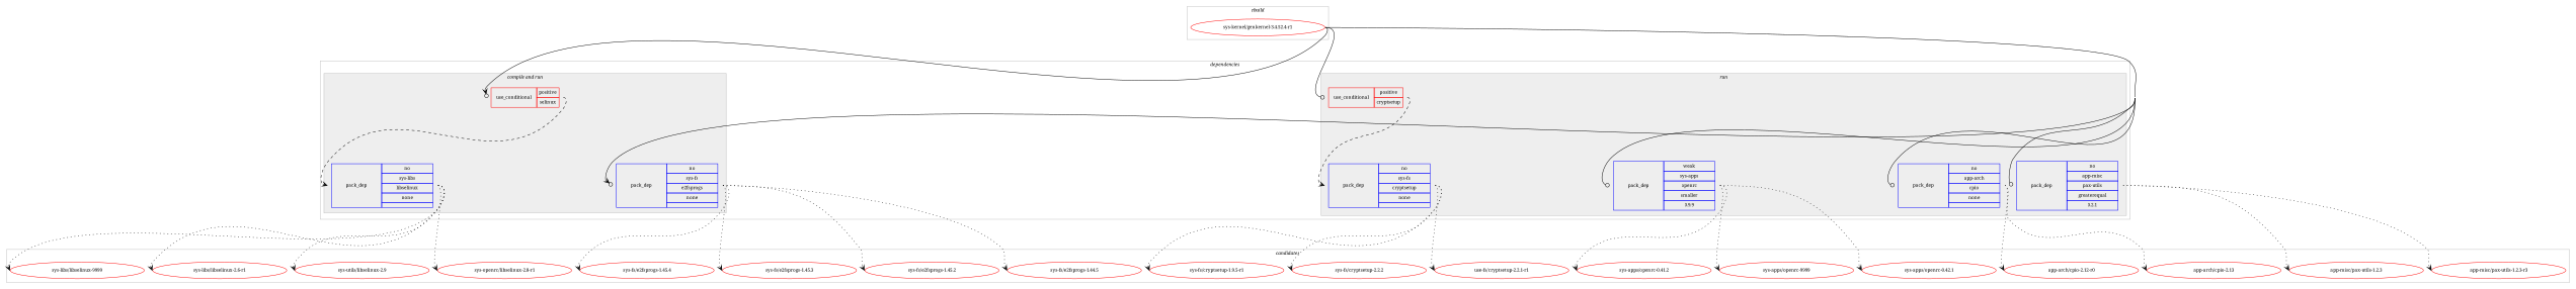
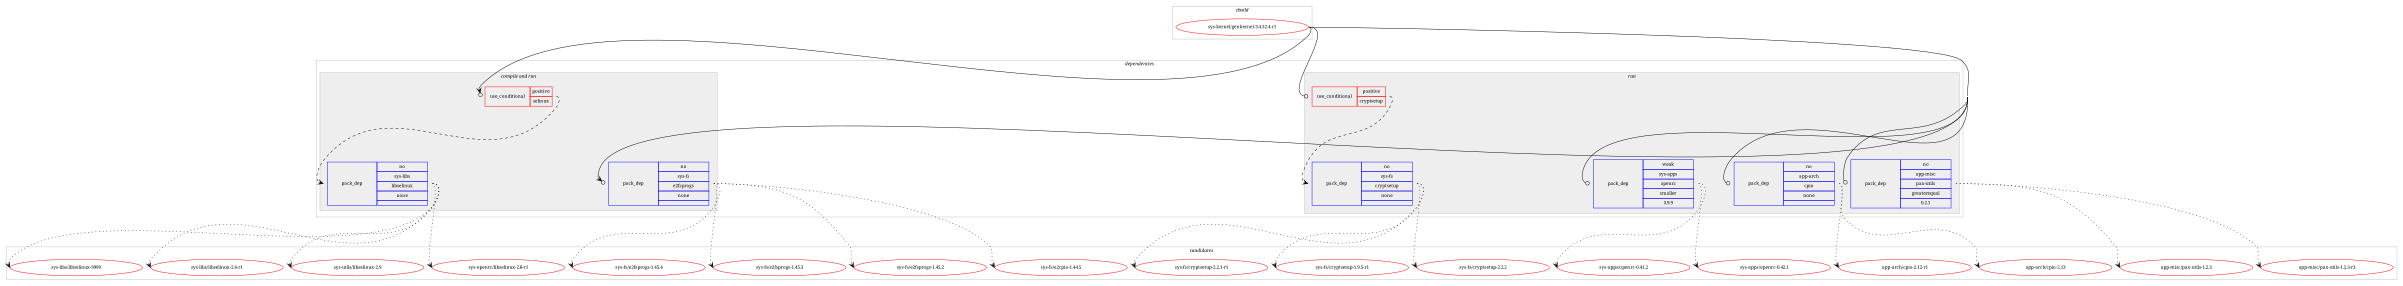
  digraph {
    compound=true
    concentrate=true
    fontname="Noto Serif"
    fontsize=10
    newrank=true
    rankdir=TB
    ranksep=1.5
    node [color=red fontname="Noto Serif" fontsize=10]
    edge [arrowhead=vee fontname="Noto Serif" headport=w style=dotted tailport=e weight=100]
    n1 [label="sys-kernel/genkernel-3.4.52.4-r1" width=4]
    n2 [color=blue label=<<TABLE BORDER="0" CELLBORDER="1" CELLSPACING="0" CELLPADDING="4" WIDTH="220"><TR><TD ROWSPAN="6" CELLPADDING="30">pack_dep</TD></TR><TR><TD WIDTH="110">no</TD></TR><TR><TD>sys-libs</TD></TR><TR><TD>libselinux</TD></TR><TR><TD>none</TD></TR><TR><TD></TD></TR></TABLE>> shape=none]
    n3 [label=<<TABLE BORDER="0" CELLBORDER="1" CELLSPACING="0" CELLPADDING="4"><TR><TD ROWSPAN="3" CELLPADDING="10">use_conditional</TD></TR><TR><TD>positive</TD></TR><TR><TD>selinux</TD></TR></TABLE>> shape=none]
    n4 [color=blue label=<<TABLE BORDER="0" CELLBORDER="1" CELLSPACING="0" CELLPADDING="4" WIDTH="220"><TR><TD ROWSPAN="6" CELLPADDING="30">pack_dep</TD></TR><TR><TD WIDTH="110">no</TD></TR><TR><TD>sys-fs</TD></TR><TR><TD>e2fsprogs</TD></TR><TR><TD>none</TD></TR><TR><TD></TD></TR></TABLE>> shape=none]
    n5 [color=blue label=<<TABLE BORDER="0" CELLBORDER="1" CELLSPACING="0" CELLPADDING="4" WIDTH="220"><TR><TD ROWSPAN="6" CELLPADDING="30">pack_dep</TD></TR><TR><TD WIDTH="110">no</TD></TR><TR><TD>sys-fs</TD></TR><TR><TD>cryptsetup</TD></TR><TR><TD>none</TD></TR><TR><TD></TD></TR></TABLE>> shape=none]
    n6 [label=<<TABLE BORDER="0" CELLBORDER="1" CELLSPACING="0" CELLPADDING="4"><TR><TD ROWSPAN="3" CELLPADDING="10">use_conditional</TD></TR><TR><TD>positive</TD></TR><TR><TD>cryptsetup</TD></TR></TABLE>> shape=none]
    n7 [color=blue label=<<TABLE BORDER="0" CELLBORDER="1" CELLSPACING="0" CELLPADDING="4" WIDTH="220"><TR><TD ROWSPAN="6" CELLPADDING="30">pack_dep</TD></TR><TR><TD WIDTH="110">no</TD></TR><TR><TD>app-arch</TD></TR><TR><TD>cpio</TD></TR><TR><TD>none</TD></TR><TR><TD></TD></TR></TABLE>> shape=none]
    n8 [color=blue label=<<TABLE BORDER="0" CELLBORDER="1" CELLSPACING="0" CELLPADDING="4" WIDTH="220"><TR><TD ROWSPAN="6" CELLPADDING="30">pack_dep</TD></TR><TR><TD WIDTH="110">no</TD></TR><TR><TD>app-misc</TD></TR><TR><TD>pax-utils</TD></TR><TR><TD>greaterequal</TD></TR><TR><TD>0.2.1</TD></TR></TABLE>> shape=none]
    n9 [color=blue label=<<TABLE BORDER="0" CELLBORDER="1" CELLSPACING="0" CELLPADDING="4" WIDTH="220"><TR><TD ROWSPAN="6" CELLPADDING="30">pack_dep</TD></TR><TR><TD WIDTH="110">weak</TD></TR><TR><TD>sys-apps</TD></TR><TR><TD>openrc</TD></TR><TR><TD>smaller</TD></TR><TR><TD>0.9.9</TD></TR></TABLE>> shape=none]
    n10 [label="sys-openrc/libselinux-2.8-r1" width=4]
    n11 [label="sys-utils/libselinux-2.9" width=4]
    n12 [label="sys-libs/libselinux-2.6-r1" width=4]
    n13 [label="sys-libs/libselinux-9999" width=4]
-   n14 [label="sys-fs/e2fsprogs-1.44.5" width=4]
+   n14 [label="sys-fs/e2cpio-1.44.5" width=4]
    n15 [label="sys-fs/e2fsprogs-1.45.2" width=4]
    n16 [label="sys-fs/e2fsprogs-1.45.3" width=4]
    n17 [label="sys-fs/e2fsprogs-1.45.4" width=4]
    n18 [label="sys-fs/cryptsetup-1.9.5-r1" width=4]
-   n19 [label="use-fs/cryptsetup-2.2.1-r1" width=4]
+   n19 [label="sys-fs/cryptsetup-2.2.1-r1" width=4]
    n20 [label="sys-fs/cryptsetup-2.2.2" width=4]
-   n21 [label="app-arch/cpio-2.12-r0" width=4]
+   n21 [label="app-arch/cpio-2.12-r1" width=4]
    n22 [label="app-arch/cpio-2.13" width=4]
    n23 [label="app-misc/pax-utils-1.2.3" width=4]
    n24 [label="app-misc/pax-utils-1.2.3-r3" width=4]
    n25 [label="sys-apps/openrc-0.41.2" width=4]
    n26 [label="sys-apps/openrc-0.42.1" width=4]
-   n27 [label="sys-apps/openrc-9999" width=4]
    subgraph cluster_1 {
      color=gray
      label=<<i>ebuild</i>>
      rank=same
      n1
    }
    subgraph cluster_2 {
      color=gray
      label=<<i>dependencies</i>>
      subgraph cluster_3 {
        color=gray
        fillcolor="#eeeeee"
        label=<<i>compile</i>>
        style=filled
      }
      subgraph cluster_4 {
        color=gray
        fillcolor="#eeeeee"
        label=<<i>compile and run</i>>
        style=filled
        subgraph sub_5 {
          color=gray
          fillcolor="#eeeeee"
          label=<<i>compile and run</i>>
          style=filled
          n3
          subgraph sub_6 {
            color=gray
            fillcolor="#eeeeee"
            label=<<i>compile and run</i>>
            style=filled
            n2
          }
        }
        subgraph sub_7 {
          color=gray
          fillcolor="#eeeeee"
          label=<<i>compile and run</i>>
          style=filled
          n4
        }
      }
      subgraph cluster_8 {
        color=gray
        fillcolor="#eeeeee"
        label=<<i>run</i>>
        style=filled
        subgraph sub_9 {
          color=gray
          fillcolor="#eeeeee"
          label=<<i>run</i>>
          style=filled
          n6
          subgraph sub_10 {
            color=gray
            fillcolor="#eeeeee"
            label=<<i>run</i>>
            style=filled
            n5
          }
        }
        subgraph sub_11 {
          color=gray
          fillcolor="#eeeeee"
          label=<<i>run</i>>
          style=filled
          n7
        }
        subgraph sub_12 {
          color=gray
          fillcolor="#eeeeee"
          label=<<i>run</i>>
          style=filled
          n8
        }
        subgraph sub_13 {
          color=gray
          fillcolor="#eeeeee"
          label=<<i>run</i>>
          style=filled
          n9
        }
      }
    }
    subgraph cluster_14 {
      color=gray
      label=<<i>candidates</i>>
      rank=same
      subgraph sub_15 {
        color=black
        label=<<i>candidates</i>>
        nodesep=1
        rank=same
        n10
        n11
        n12
        n13
      }
      subgraph sub_16 {
        color=black
        label=<<i>candidates</i>>
        nodesep=1
        rank=same
        n14
        n15
        n16
        n17
      }
      subgraph sub_17 {
        color=black
        label=<<i>candidates</i>>
        nodesep=1
        rank=same
        n18
        n19
        n20
      }
      subgraph sub_18 {
        color=black
        label=<<i>candidates</i>>
        nodesep=1
        rank=same
        n21
        n22
      }
      subgraph sub_19 {
        color=black
        label=<<i>candidates</i>>
        nodesep=1
        rank=same
        n23
        n24
      }
      subgraph sub_20 {
        color=black
        label=<<i>candidates</i>>
        nodesep=1
        rank=same
        n25
        n26
-       n27
      }
    }
    n1 -> n3 [arrowhead=odotvee style=solid weight=20]
    n1 -> n4 [arrowhead=odotvee style=solid weight=20]
    n1 -> n6 [arrowhead=odot style=solid weight=20]
    n1 -> n7 [arrowhead=odot style=solid weight=20]
    n1 -> n8 [arrowhead=odot style=solid weight=20]
    n1 -> n9 [arrowhead=odot style=solid weight=20]
    n2 -> n10
    n2 -> n11
    n2 -> n12
    n2 -> n13
    n3 -> n2 [style=dashed weight=20]
    n4 -> n14
    n4 -> n15
    n4 -> n16
    n4 -> n17
    n5 -> n18
    n5 -> n19
    n5 -> n20
    n6 -> n5 [style=dashed weight=20]
    n7 -> n21
    n7 -> n22
    n8 -> n23
    n8 -> n24
    n9 -> n25
    n9 -> n26
-   n9 -> n27
  }
